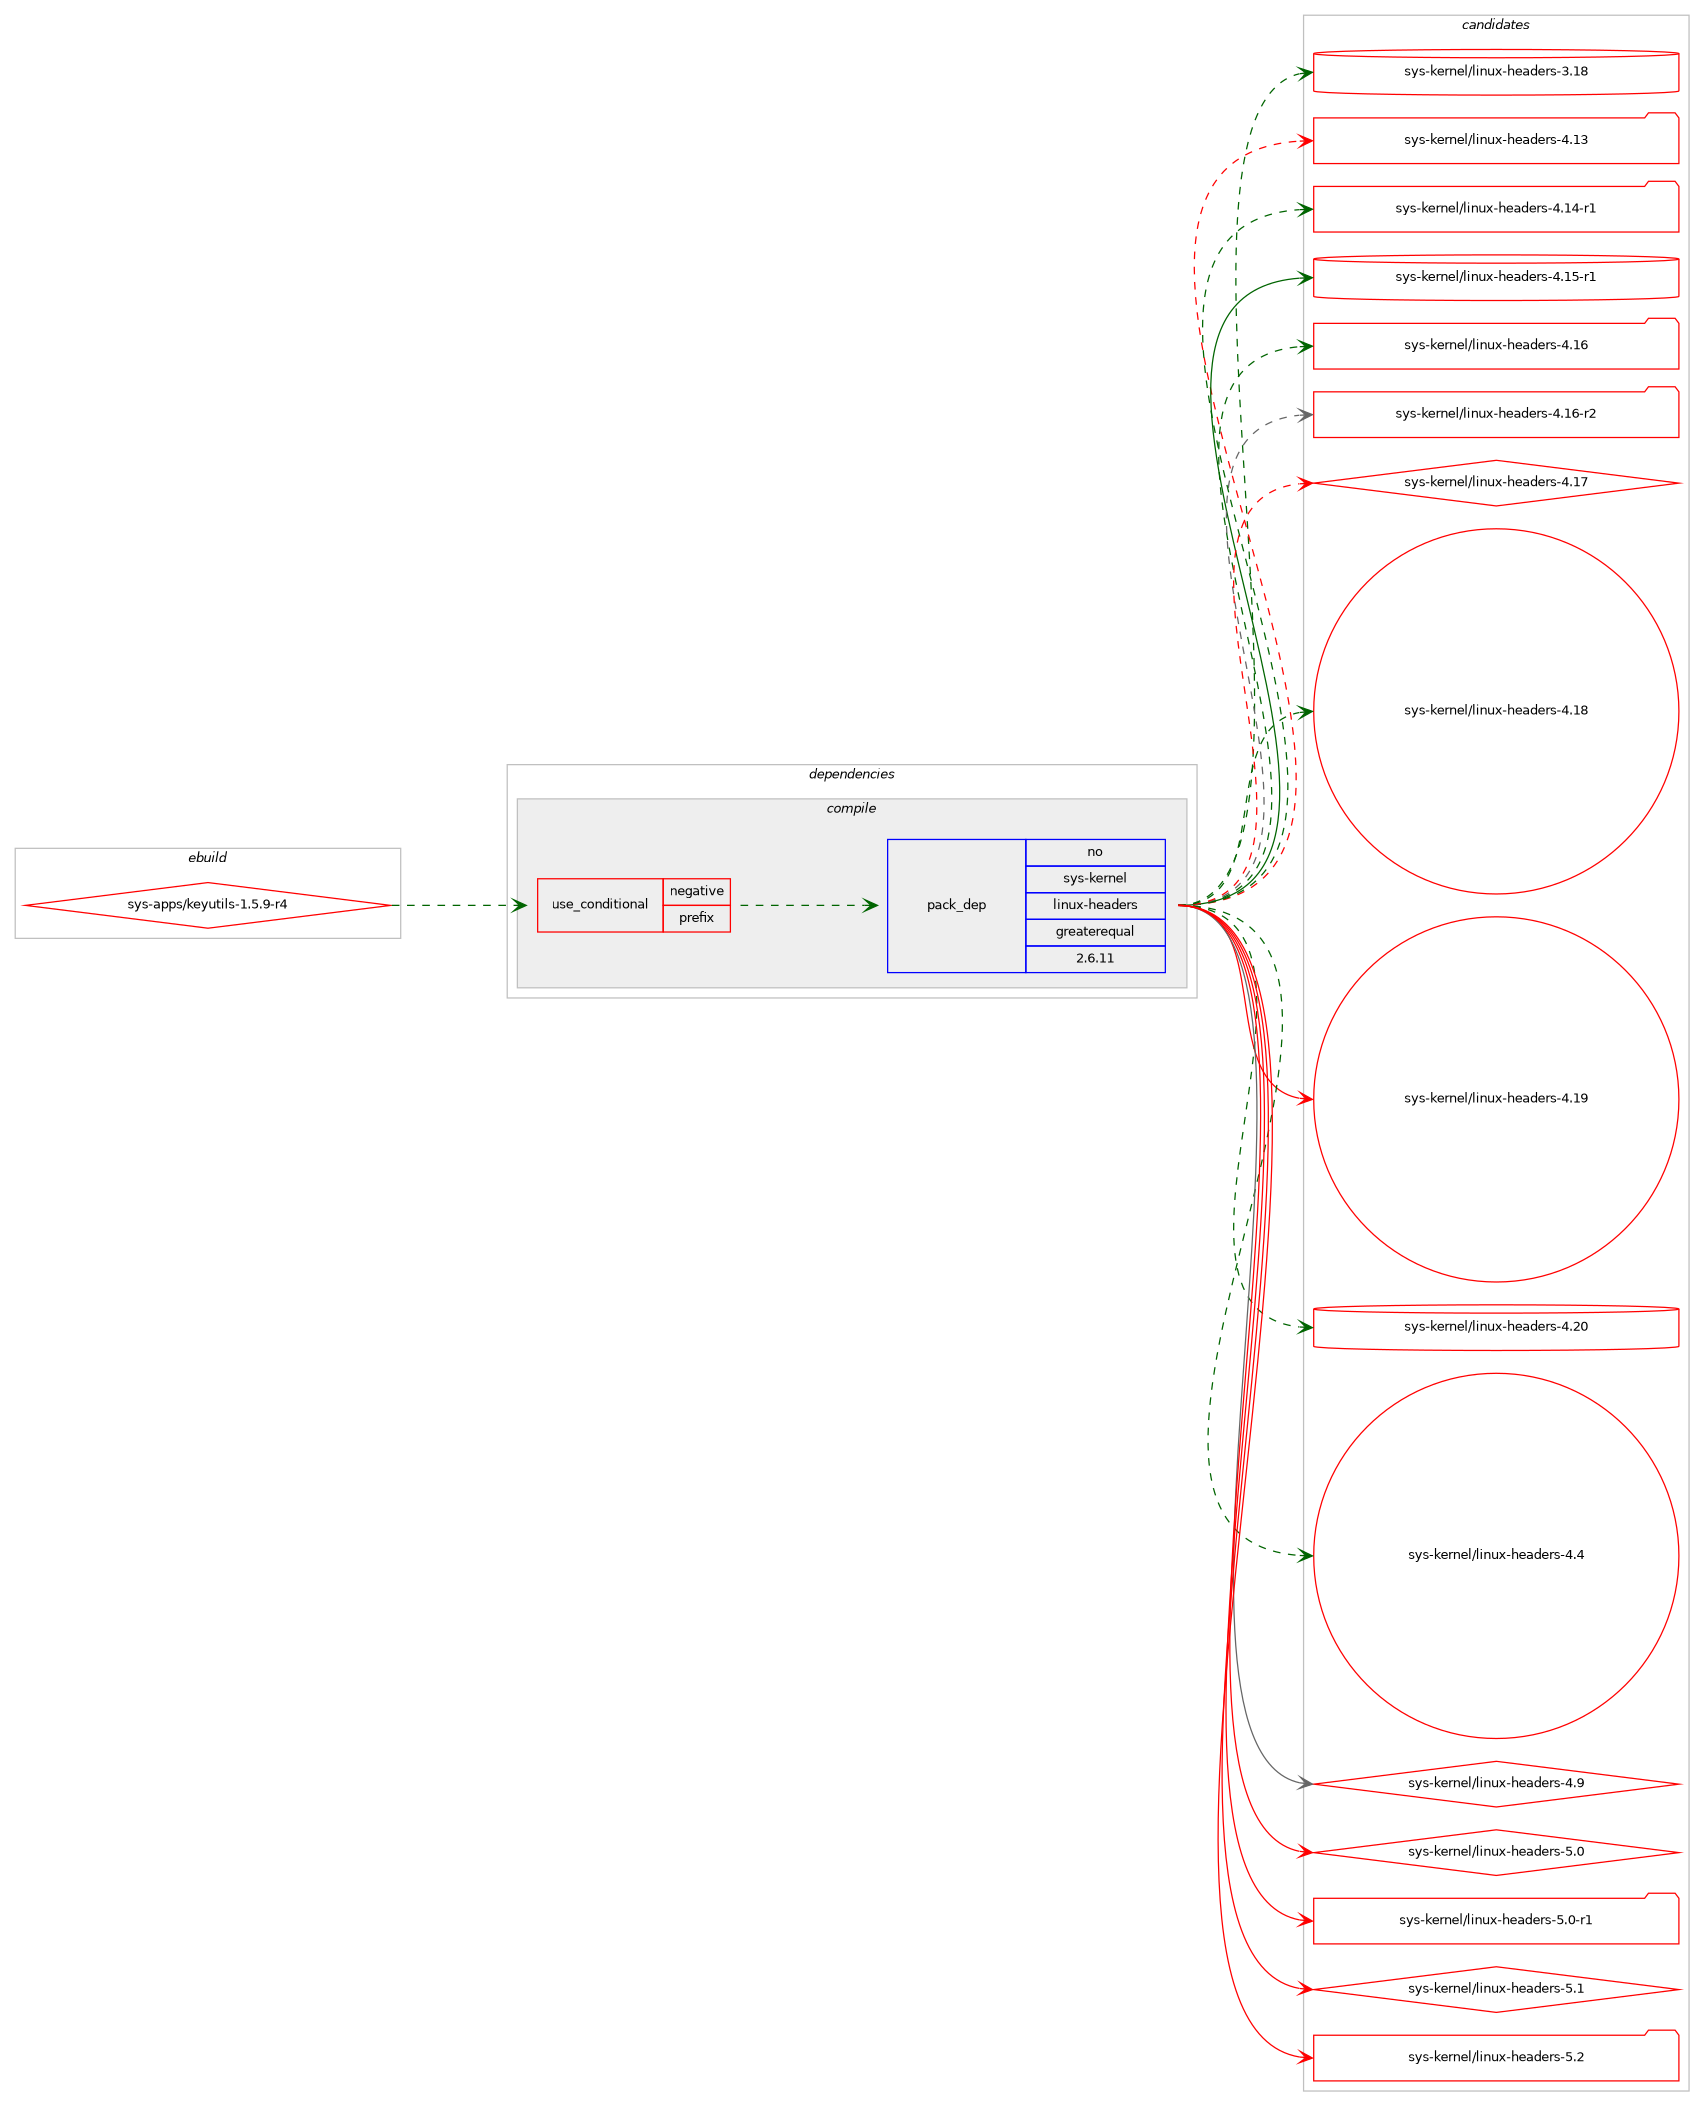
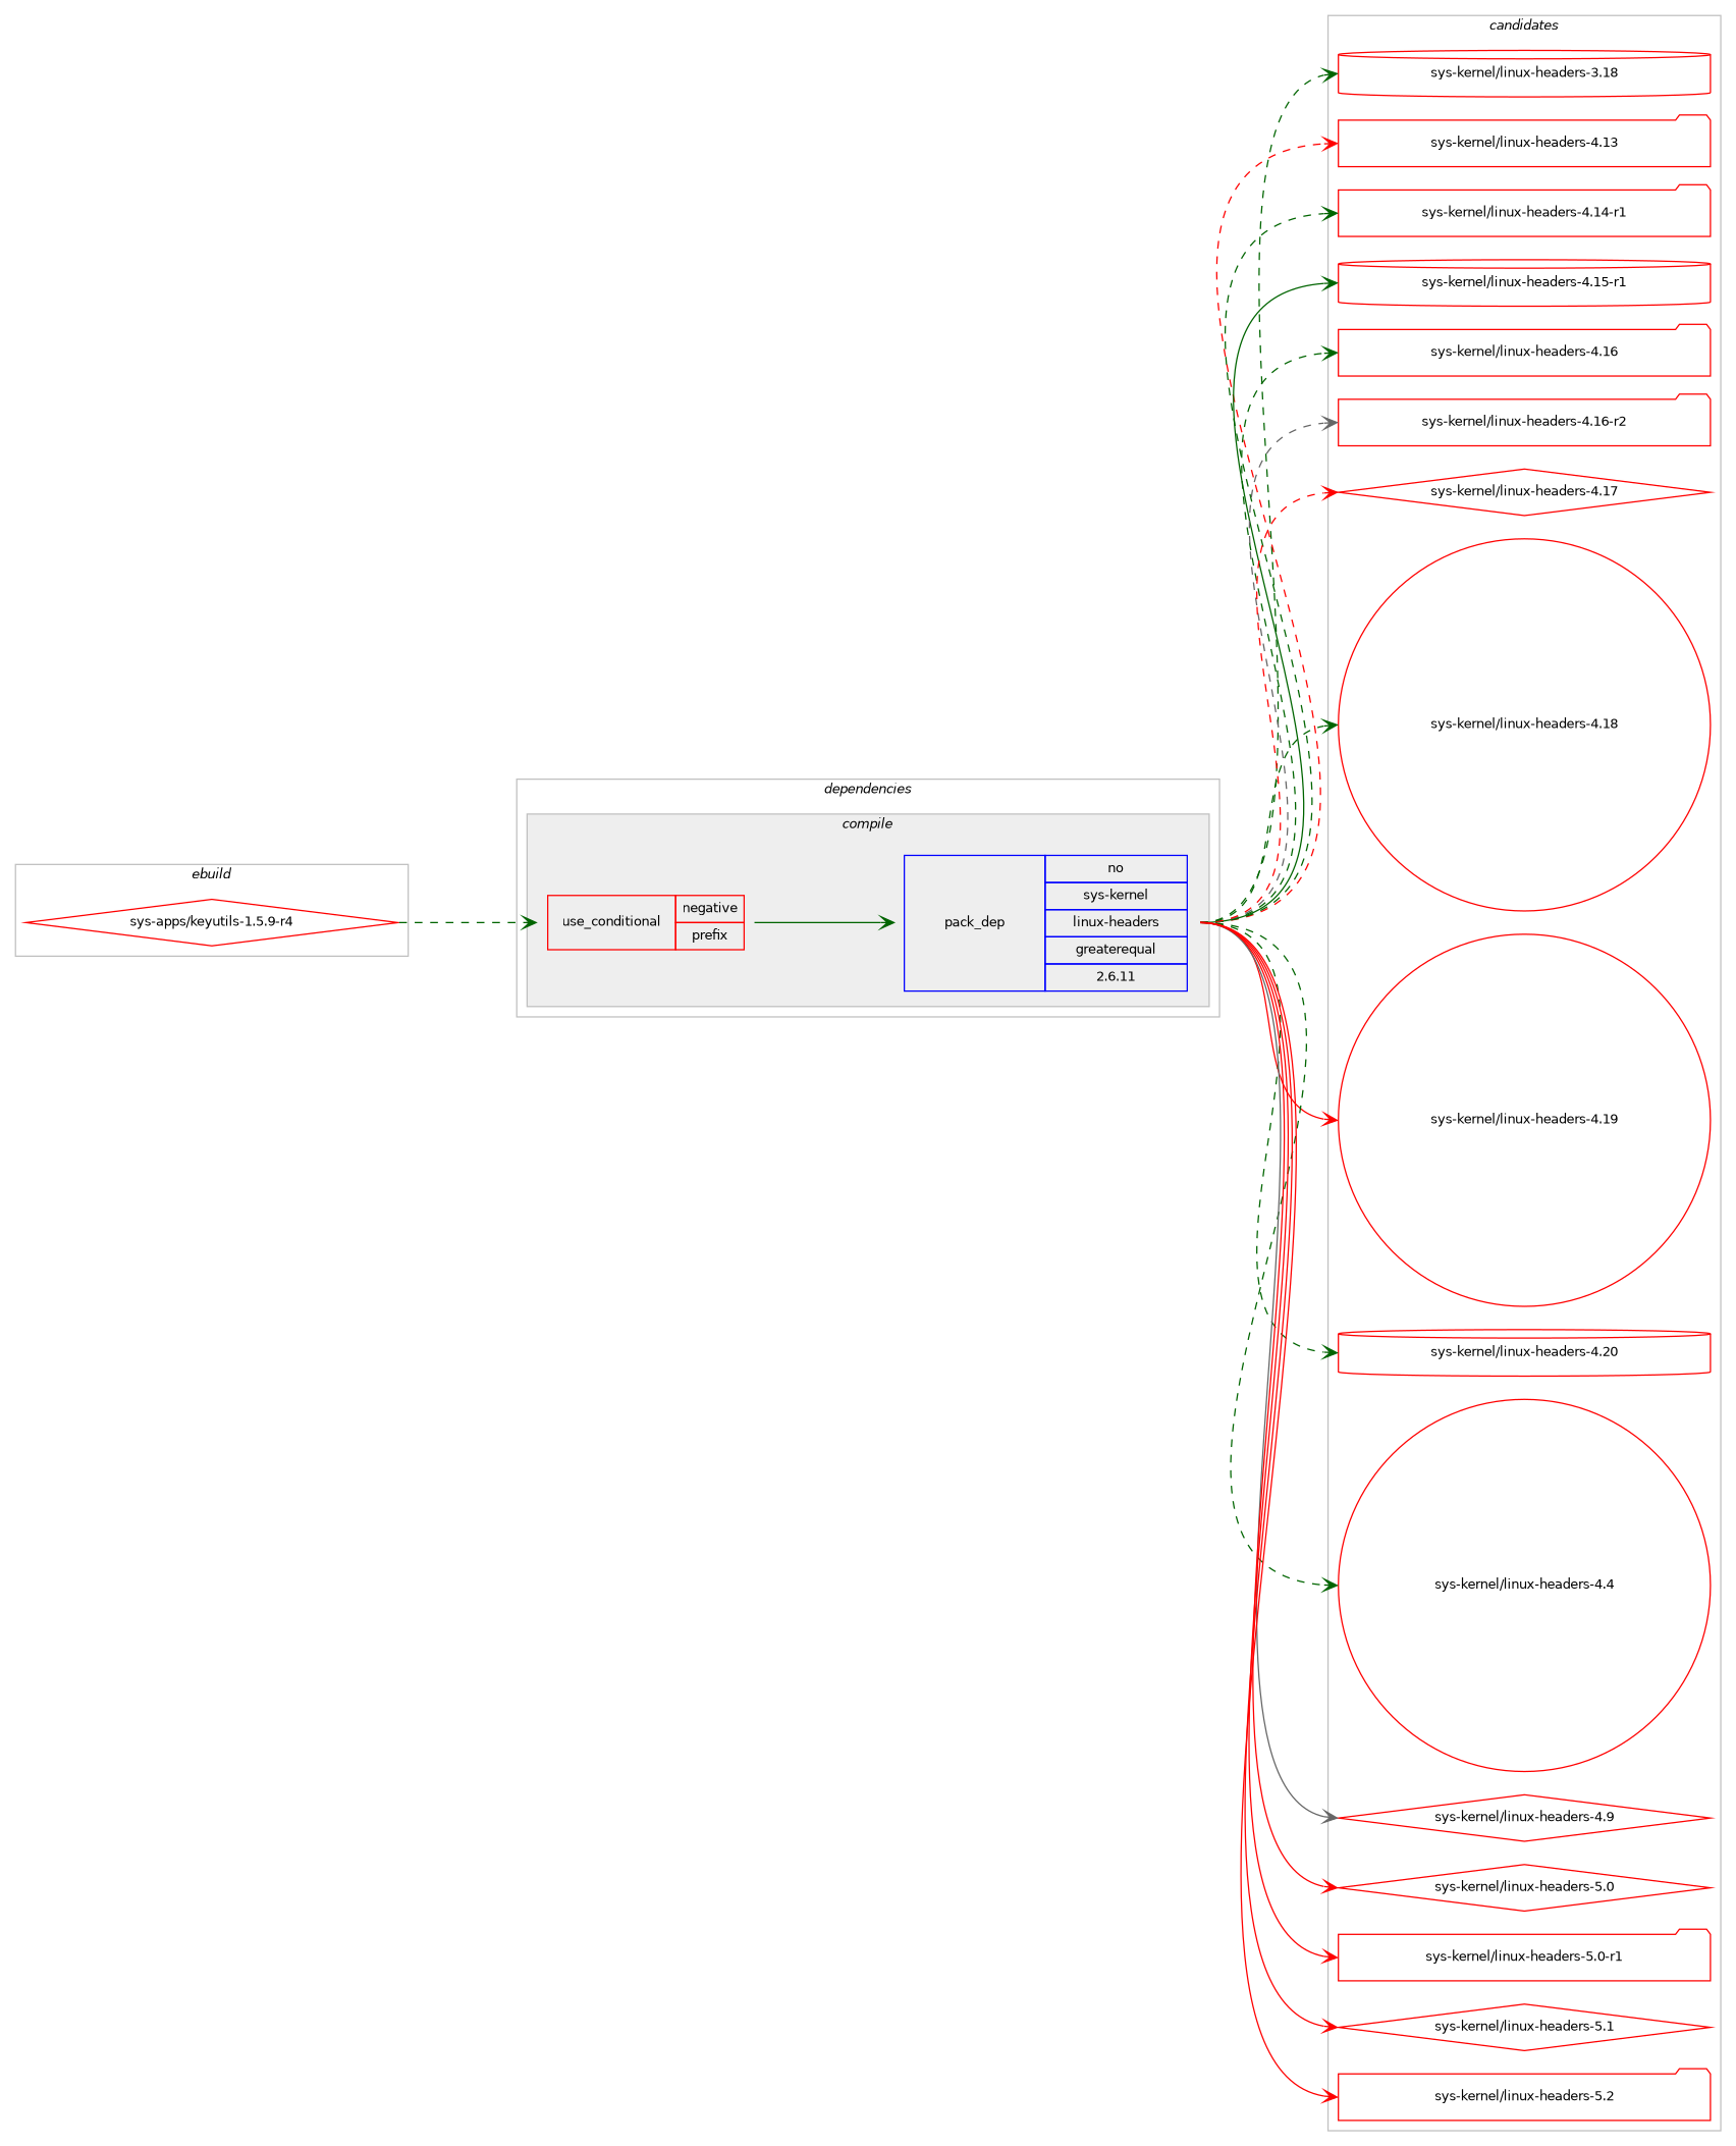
  digraph {
    compound=true
    concentrate=true
    fontname=Helvetica
    fontsize=10
    newrank=true
    rankdir=LR
    ranksep=1.5
    node [color=red fontname=Helvetica fontsize=10 shape=folder]
    edge [arrowhead=vee color=darkgreen headport=w style=dashed tailport=e weight=100]
    n1 [label="sys-apps/keyutils-1.5.9-r4" shape=diamond width=4]
    n2 [color=blue label=<<TABLE BORDER="0" CELLBORDER="1" CELLSPACING="0" CELLPADDING="4" WIDTH="220"><TR><TD ROWSPAN="6" CELLPADDING="30">pack_dep</TD></TR><TR><TD WIDTH="110">no</TD></TR><TR><TD>sys-kernel</TD></TR><TR><TD>linux-headers</TD></TR><TR><TD>greaterequal</TD></TR><TR><TD>2.6.11</TD></TR></TABLE>> shape=none]
    n3 [label=<<TABLE BORDER="0" CELLBORDER="1" CELLSPACING="0" CELLPADDING="4"><TR><TD ROWSPAN="3" CELLPADDING="10">use_conditional</TD></TR><TR><TD>negative</TD></TR><TR><TD>prefix</TD></TR></TABLE>> shape=none]
    n4 [label="sys-kernel/linux-headers-3.18" shape=cylinder width=4]
    n5 [label="sys-kernel/linux-headers-4.13" width=4]
    n6 [label="sys-kernel/linux-headers-4.14-r1" width=4]
    n7 [label="sys-kernel/linux-headers-4.15-r1" shape=cylinder width=4]
    n8 [label="sys-kernel/linux-headers-4.16" width=4]
    n9 [label="sys-kernel/linux-headers-4.16-r2" width=4]
    n10 [label="sys-kernel/linux-headers-4.17" shape=diamond width=4]
    n11 [label="sys-kernel/linux-headers-4.18" shape=circle width=4]
    n12 [label="sys-kernel/linux-headers-4.19" shape=circle width=4]
    n13 [label="sys-kernel/linux-headers-4.20" shape=cylinder width=4]
    n14 [label="sys-kernel/linux-headers-4.4" shape=circle width=4]
    n15 [label="sys-kernel/linux-headers-4.9" shape=diamond width=4]
    n16 [label="sys-kernel/linux-headers-5.0" shape=diamond width=4]
    n17 [label="sys-kernel/linux-headers-5.0-r1" width=4]
    n18 [label="sys-kernel/linux-headers-5.1" shape=diamond width=4]
    n19 [label="sys-kernel/linux-headers-5.2" width=4]
    subgraph cluster_1 {
      color=gray
      label=<<i>ebuild</i>>
      rank=same
      n1
    }
    subgraph cluster_2 {
      color=gray
      label=<<i>dependencies</i>>
      subgraph cluster_3 {
        color=gray
        fillcolor="#eeeeee"
        label=<<i>compile</i>>
        style=filled
        subgraph sub_4 {
          color=gray
          fillcolor="#eeeeee"
          label=<<i>compile</i>>
          style=filled
          n3
          subgraph sub_5 {
            color=gray
            fillcolor="#eeeeee"
            label=<<i>compile</i>>
            style=filled
            n2
          }
        }
      }
      subgraph cluster_6 {
        color=gray
        fillcolor="#eeeeee"
        label=<<i>compile and run</i>>
        style=filled
      }
      subgraph cluster_7 {
        color=gray
        fillcolor="#eeeeee"
        label=<<i>run</i>>
        style=filled
      }
    }
    subgraph cluster_8 {
      color=gray
      label=<<i>candidates</i>>
      rank=same
      subgraph sub_9 {
        color=black
        label=<<i>candidates</i>>
        nodesep=1
        rank=same
        n4
        n5
        n6
        n7
        n8
        n9
        n10
        n11
        n12
        n13
        n14
        n15
        n16
        n17
        n18
        n19
      }
    }
    n1 -> n3 [weight=20]
    n2 -> n4
    n2 -> n5 [color=red]
    n2 -> n6
    n2 -> n7 [style=solid]
    n2 -> n8
    n2 -> n9 [color=gray40]
    n2 -> n10 [color=red]
    n2 -> n11
    n2 -> n12 [color=red style=solid]
    n2 -> n13
    n2 -> n14
    n2 -> n15 [color=gray40 style=solid]
    n2 -> n16 [color=red style=solid]
    n2 -> n17 [color=red style=solid]
    n2 -> n18 [color=red style=solid]
    n2 -> n19 [color=red style=solid]
-   n3 -> n2 [weight=20]
+   n3 -> n2 [style=solid weight=20]
  }
